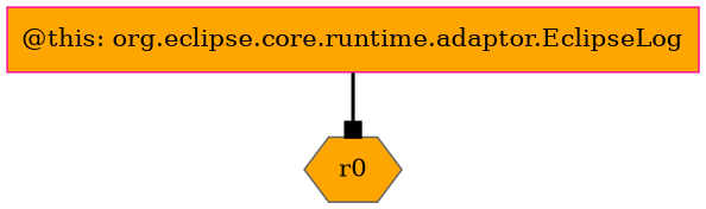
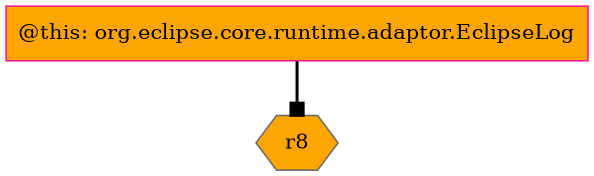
  digraph {
    node [style=filled fillcolor=orange]
    n1 [label="@this: org.eclipse.core.runtime.adaptor.EclipseLog" color=deeppink shape=box]
-   n2 [label=r0 color=gray40 shape=hexagon]
+   n2 [label=r8 color=gray40 shape=hexagon]
    n1 -> n2 [style=bold arrowhead=box]
  }
